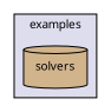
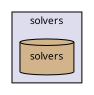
  digraph {
    compound=true
    rankdir=LR
    n1 [fillcolor=tan fontname="FreeSans.ttf" fontsize=10 label=solvers pencolor=black shape=cylinder style=filled]
    subgraph cluster_1 {
      bgcolor="#ddddee"
      fontname="FreeSans.ttf"
      fontsize=10
-     label=examples
+     label=solvers
      pencolor=black
      n1
    }
  }
